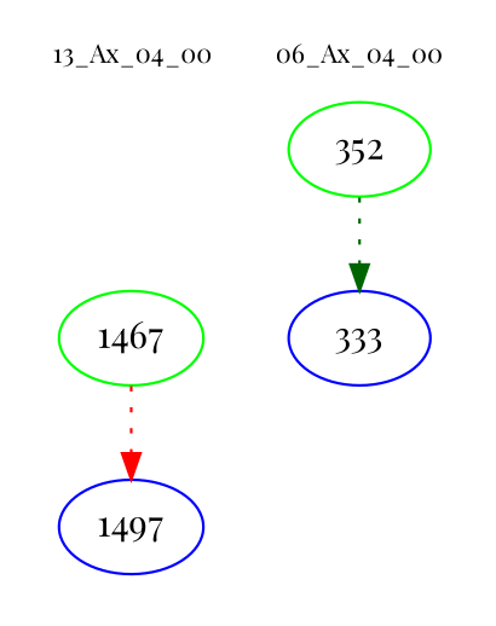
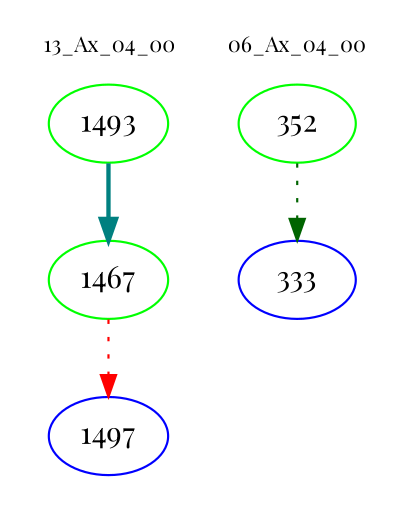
  digraph {
    fontname="Playfair Display"
    node [color=green fontname="Playfair Display"]
    edge [fontname="Playfair Display" style=dotted]
+   n1 [label=1493]
    n2 [label=1467]
    n3 [color=blue label=1497]
    n4 [label=352]
    n5 [color=blue label=333]
    subgraph cluster_1 {
      color=white
      fontsize=10
      label="13_Ax_04_00"
+     n1
      n2
      n3
    }
    subgraph cluster_2 {
      color=white
      fontsize=10
      label="06_Ax_04_00"
      n4
      n5
    }
+   n1 -> n2 [color=teal style=bold]
    n2 -> n3 [color=red]
    n4 -> n5 [color=darkgreen]
  }
